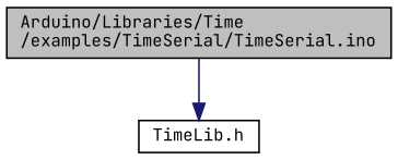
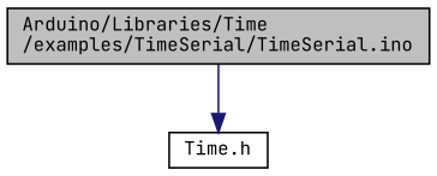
  digraph {
    fontname="JetBrains Mono"
    node [color=black fontname="JetBrains Mono" fontsize=10 shape=record style=filled]
    n1 [fillcolor=grey75 fontcolor=black height=0.2 label="Arduino/Libraries/Time\l/examples/TimeSerial/TimeSerial.ino" width=0.4]
-   n2 [fillcolor=white height=0.2 label="TimeLib.h" width=0.4]
+   n2 [fillcolor=white height=0.2 label="Time.h" width=0.4]
    n1 -> n2 [color=midnightblue fontname="JetBrains Mono" fontsize=10 labelfontname=Helvetica labelfontsize=10 style=solid]
  }
